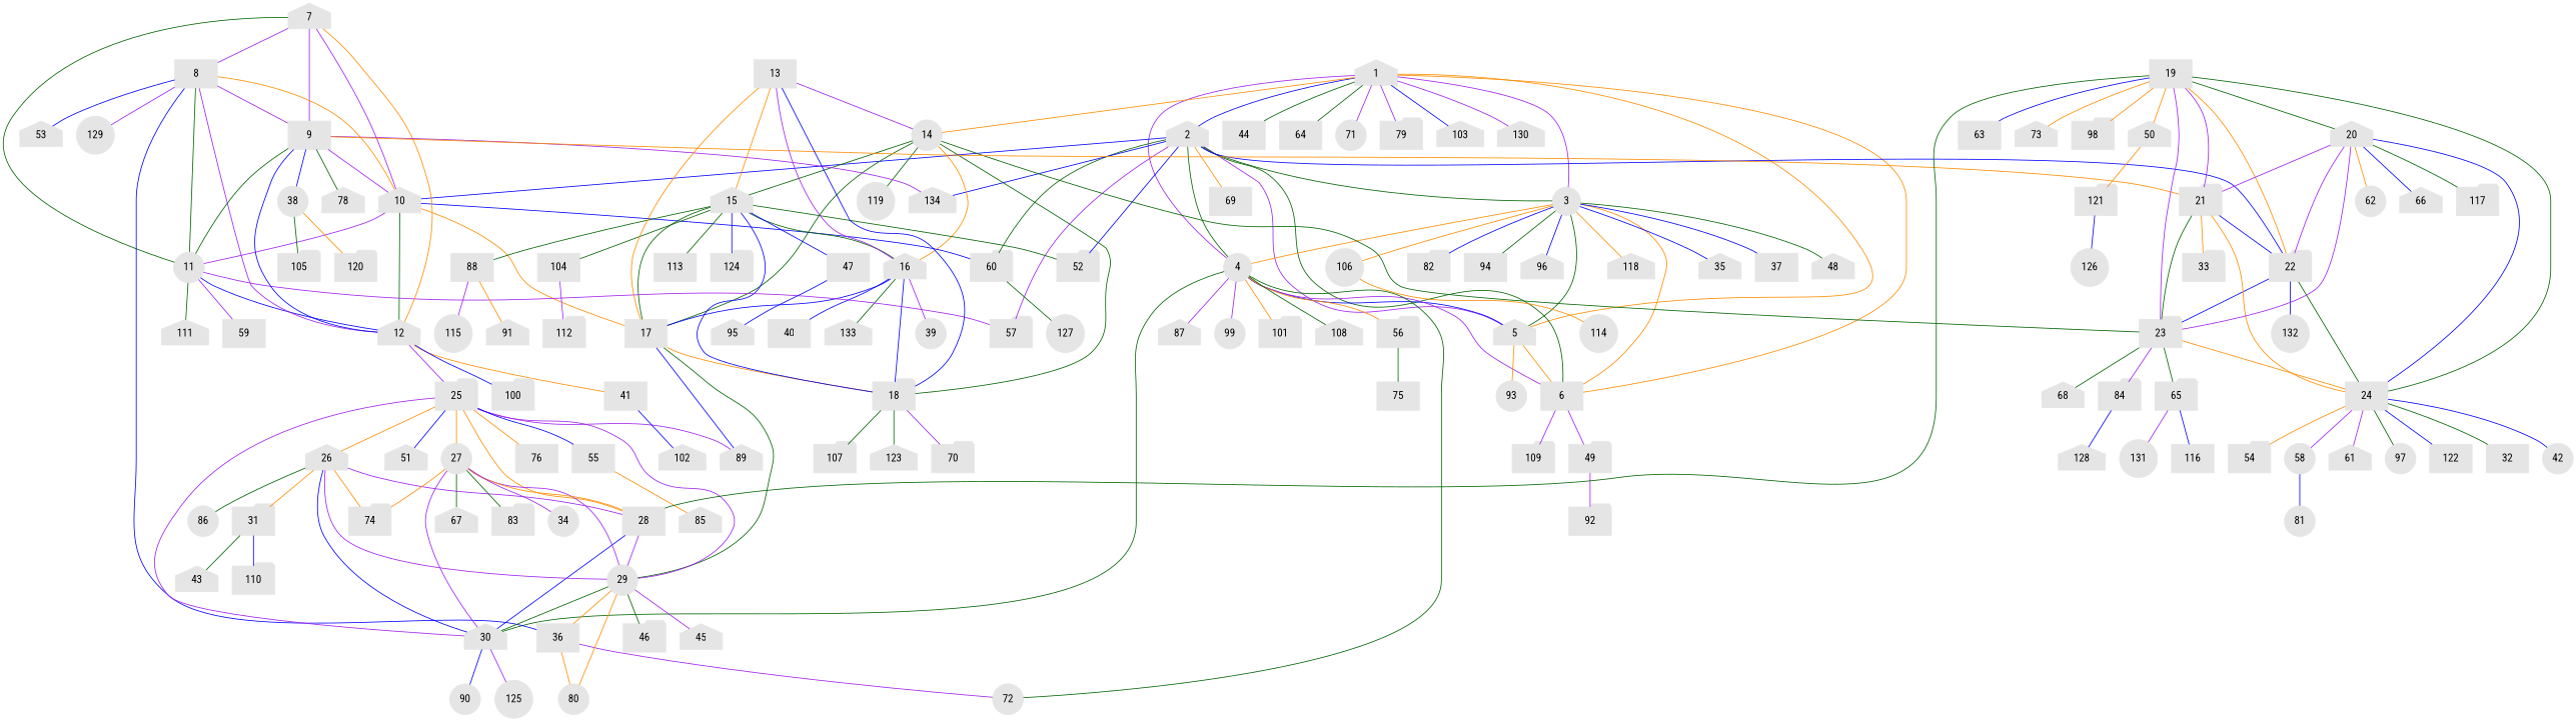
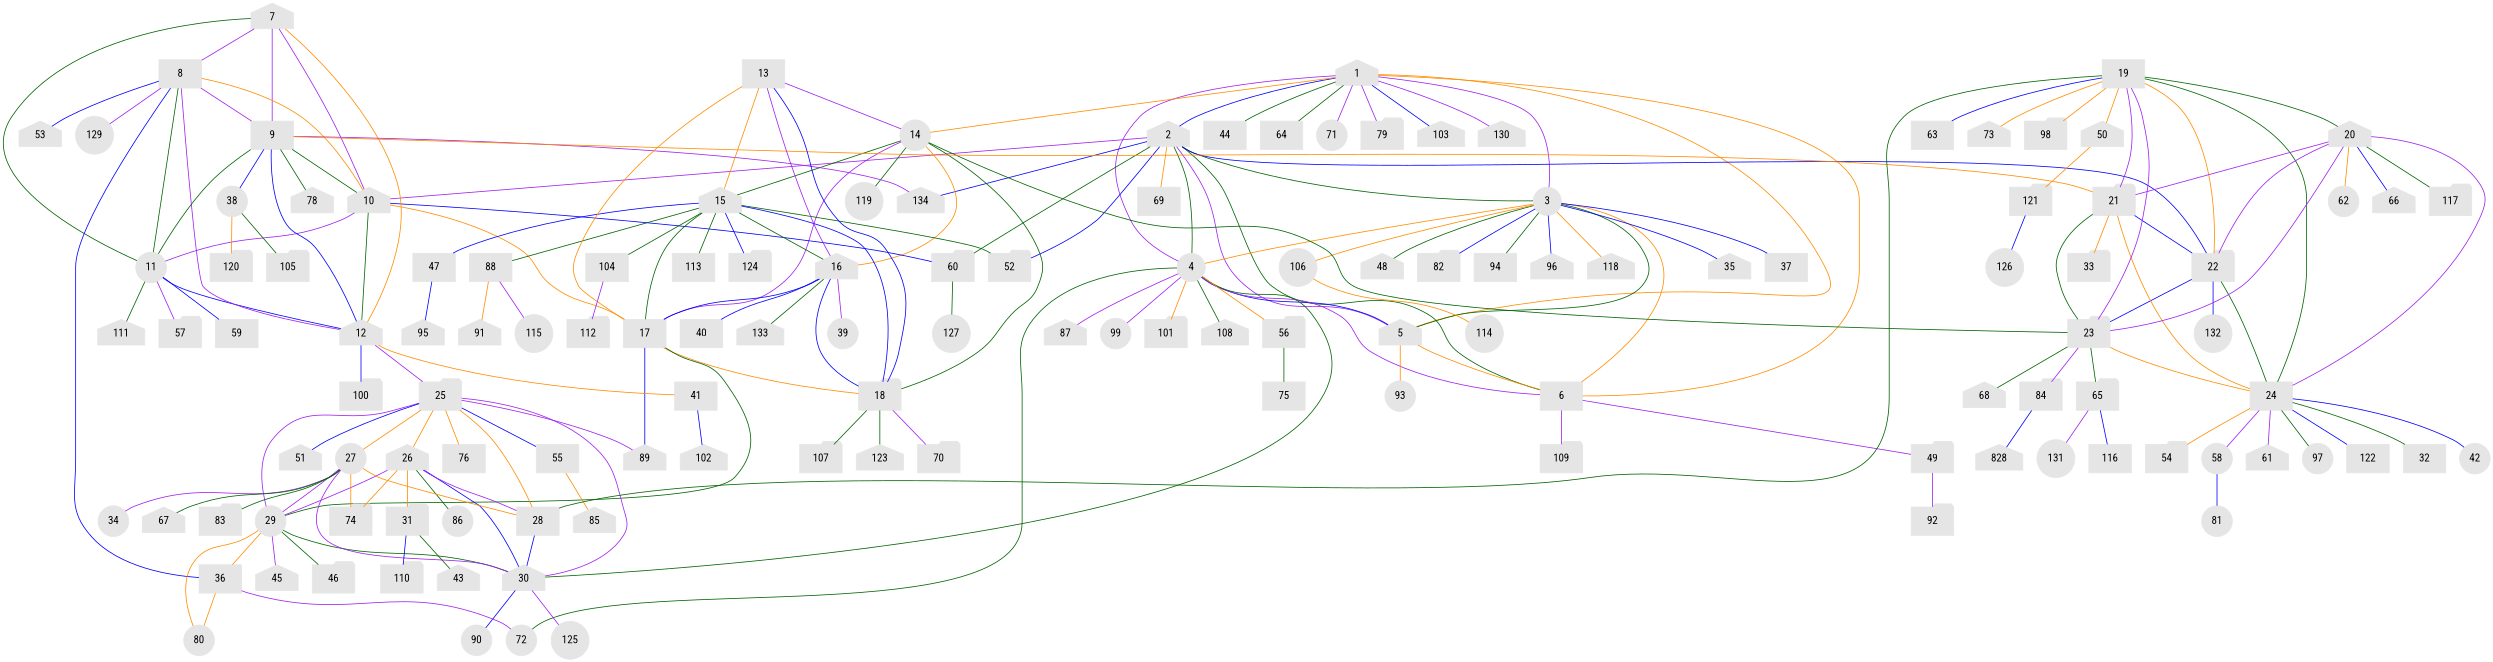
  graph {
    fontname="Roboto Condensed"
    node [color=gray90 fontname="Roboto Condensed" shape=house style=filled]
    edge [color=purple fontname="Roboto Condensed"]
    1
    2
    3 [shape=circle]
    4 [shape=circle]
    5
    6 [shape=box]
    14 [shape=circle]
    44 [shape=box]
    64 [shape=box]
    71 [shape=circle]
    79 [shape=folder]
    103
    130
    10
    22 [shape=folder]
    52 [shape=folder]
    57 [shape=folder]
    60 [shape=folder]
    69 [shape=box]
    134
    35
    37 [shape=box]
    48
    82 [shape=folder]
    94 [shape=box]
    96
    106 [shape=circle]
    118
    30
    56 [shape=folder]
    72 [shape=circle]
    87
    99 [shape=circle]
    101 [shape=folder]
    108
    93 [shape=circle]
    49 [shape=folder]
    109 [shape=folder]
    17 [shape=box]
    15
    16
    18 [shape=folder]
    23 [shape=folder]
    119 [shape=circle]
    11 [shape=circle]
    12
    24 [shape=box]
    132 [shape=circle]
    127 [shape=circle]
    114 [shape=circle]
    90 [shape=circle]
    125 [shape=circle]
    75 [shape=box]
    92 [shape=folder]
    7
    8 [shape=box]
    9 [shape=box]
    36 [shape=box]
    53
    129 [shape=circle]
    21 [shape=folder]
    38 [shape=circle]
    78
    59 [shape=box]
    111
    25 [shape=folder]
    41 [shape=box]
    100 [shape=folder]
    80 [shape=circle]
    33 [shape=folder]
    105 [shape=folder]
    120 [shape=folder]
    29 [shape=circle]
    89
    28 [shape=box]
    26
    27 [shape=circle]
    51
    55 [shape=box]
    76 [shape=box]
    102
    13 [shape=box]
    47 [shape=box]
    88 [shape=box]
    104 [shape=box]
    113 [shape=box]
    124 [shape=folder]
    39 [shape=circle]
    40 [shape=box]
    133
    70 [shape=folder]
    107 [shape=folder]
    123
    65 [shape=folder]
    68
    84 [shape=folder]
    95
    91
    115 [shape=circle]
    112 [shape=folder]
    45
    46 [shape=folder]
    19 [shape=box]
    20
    50
    63 [shape=box]
    73
    98 [shape=folder]
    62 [shape=circle]
    66
    117 [shape=folder]
    32 [shape=box]
    42 [shape=circle]
    54 [shape=folder]
    58 [shape=circle]
    61
    97 [shape=circle]
    122 [shape=box]
    121 [shape=folder]
    116 [shape=box]
    131 [shape=circle]
-   128
+   128 [label=828]
    81 [shape=circle]
    31 [shape=folder]
    86 [shape=circle]
    74 [shape=folder]
    34 [shape=circle]
    67
    83 [shape=folder]
    85
    43
    110 [shape=folder]
    126 [shape=circle]
    1 -- 2 [color=blue]
    1 -- 3
    1 -- 4
    1 -- 5 [color=darkorange]
    1 -- 6 [color=darkorange]
    1 -- 14 [color=darkorange]
    1 -- 44 [color=darkgreen]
    1 -- 64 [color=darkgreen]
    1 -- 71
    1 -- 79
    1 -- 103 [color=blue]
    1 -- 130
    2 -- 3 [color=darkgreen]
    2 -- 4 [color=darkgreen]
    2 -- 5
    2 -- 6 [color=darkgreen]
-   2 -- 10 [color=blue]
+   2 -- 10
    2 -- 22 [color=blue]
    2 -- 52 [color=blue]
-   2 -- 57
    2 -- 60 [color=darkgreen]
    2 -- 69 [color=darkorange]
    2 -- 134 [color=blue]
    3 -- 4 [color=darkorange]
    3 -- 5 [color=darkgreen]
    3 -- 6 [color=darkorange]
    3 -- 35 [color=blue]
    3 -- 37 [color=blue]
    3 -- 48 [color=darkgreen]
    3 -- 82 [color=blue]
    3 -- 94 [color=darkgreen]
    3 -- 96 [color=blue]
    3 -- 106 [color=darkorange]
    3 -- 118 [color=darkorange]
    4 -- 5 [color=blue]
    4 -- 6
    4 -- 30 [color=darkgreen]
    4 -- 56 [color=darkorange]
    4 -- 72 [color=darkgreen]
    4 -- 87
    4 -- 99
    4 -- 101 [color=darkorange]
    4 -- 108 [color=darkgreen]
    5 -- 6 [color=darkorange]
    5 -- 93 [color=darkorange]
    6 -- 49
    6 -- 109
-   14 -- 17 [color=darkgreen]
+   14 -- 17
    14 -- 15 [color=darkgreen]
    14 -- 16 [color=darkorange]
    14 -- 18 [color=darkgreen]
    14 -- 23 [color=darkgreen]
    14 -- 119 [color=darkgreen]
    10 -- 60 [color=blue]
    10 -- 17 [color=darkorange]
    10 -- 11
    10 -- 12 [color=darkgreen]
    22 -- 23 [color=blue]
    22 -- 24 [color=darkgreen]
    22 -- 132 [color=blue]
    60 -- 127 [color=darkgreen]
    106 -- 114 [color=darkorange]
    30 -- 90 [color=blue]
    30 -- 125
    56 -- 75 [color=darkgreen]
    49 -- 92
    17 -- 18 [color=darkorange]
    17 -- 29 [color=darkgreen]
    17 -- 89 [color=blue]
    15 -- 52 [color=darkgreen]
    15 -- 17 [color=darkgreen]
    15 -- 16 [color=darkgreen]
    15 -- 18 [color=blue]
    15 -- 47 [color=blue]
    15 -- 88 [color=darkgreen]
    15 -- 104 [color=darkgreen]
    15 -- 113 [color=darkgreen]
    15 -- 124 [color=blue]
    16 -- 17 [color=blue]
    16 -- 18 [color=blue]
    16 -- 39
    16 -- 40 [color=blue]
    16 -- 133 [color=darkgreen]
    18 -- 70
    18 -- 107 [color=darkgreen]
    18 -- 123 [color=darkgreen]
    23 -- 24 [color=darkorange]
    23 -- 65 [color=darkgreen]
    23 -- 68 [color=darkgreen]
    23 -- 84
    11 -- 57
    11 -- 12 [color=blue]
-   11 -- 59
+   11 -- 59 [color=blue]
    11 -- 111 [color=darkgreen]
    12 -- 25
    12 -- 41 [color=darkorange]
    12 -- 100 [color=blue]
    24 -- 32 [color=darkgreen]
    24 -- 42 [color=blue]
    24 -- 54 [color=darkorange]
    24 -- 58
    24 -- 61
    24 -- 97 [color=darkgreen]
    24 -- 122 [color=blue]
    7 -- 10
    7 -- 11 [color=darkgreen]
    7 -- 12 [color=darkorange]
    7 -- 8
    7 -- 9
    8 -- 10 [color=darkorange]
    8 -- 11 [color=darkgreen]
    8 -- 12
    8 -- 9
    8 -- 36 [color=blue]
    8 -- 53 [color=blue]
    8 -- 129
-   9 -- 10
+   9 -- 10 [color=darkgreen]
    9 -- 134
    9 -- 11 [color=darkgreen]
    9 -- 12 [color=blue]
    9 -- 21 [color=darkorange]
    9 -- 38 [color=blue]
    9 -- 78 [color=darkgreen]
    36 -- 72
    36 -- 80 [color=darkorange]
    21 -- 22 [color=blue]
    21 -- 23 [color=darkgreen]
    21 -- 24 [color=darkorange]
    21 -- 33 [color=darkorange]
    38 -- 105 [color=darkgreen]
    38 -- 120 [color=darkorange]
    25 -- 30
    25 -- 29
    25 -- 89
    25 -- 28 [color=darkorange]
    25 -- 26 [color=darkorange]
    25 -- 27 [color=darkorange]
    25 -- 51 [color=blue]
    25 -- 55 [color=blue]
    25 -- 76 [color=darkorange]
    41 -- 102 [color=blue]
    29 -- 30 [color=darkgreen]
    29 -- 36 [color=darkorange]
    29 -- 80 [color=darkorange]
    29 -- 45
    29 -- 46 [color=darkgreen]
    28 -- 30 [color=blue]
-   28 -- 29
    26 -- 30 [color=blue]
    26 -- 29
    26 -- 28
    26 -- 31 [color=darkorange]
    26 -- 86 [color=darkgreen]
    26 -- 74 [color=darkorange]
    27 -- 30
    27 -- 29
    27 -- 28 [color=darkorange]
    27 -- 74 [color=darkorange]
    27 -- 34
    27 -- 67 [color=darkgreen]
    27 -- 83 [color=darkgreen]
    55 -- 85 [color=darkorange]
    13 -- 14
    13 -- 17 [color=darkorange]
    13 -- 15 [color=darkorange]
    13 -- 16
    13 -- 18 [color=blue]
    47 -- 95 [color=blue]
    88 -- 91 [color=darkorange]
    88 -- 115
    104 -- 112
    65 -- 116 [color=blue]
    65 -- 131
    84 -- 128 [color=blue]
    19 -- 22 [color=darkorange]
    19 -- 23
    19 -- 24 [color=darkgreen]
    19 -- 21
    19 -- 28 [color=darkgreen]
    19 -- 20 [color=darkgreen]
    19 -- 50 [color=darkorange]
    19 -- 63 [color=blue]
    19 -- 73 [color=darkorange]
    19 -- 98 [color=darkorange]
    20 -- 22
    20 -- 23
-   20 -- 24 [color=blue]
+   20 -- 24
    20 -- 21
    20 -- 62 [color=darkorange]
    20 -- 66 [color=blue]
    20 -- 117 [color=darkgreen]
    50 -- 121 [color=darkorange]
    58 -- 81 [color=blue]
    121 -- 126 [color=blue]
    31 -- 43 [color=darkgreen]
    31 -- 110 [color=blue]
  }
